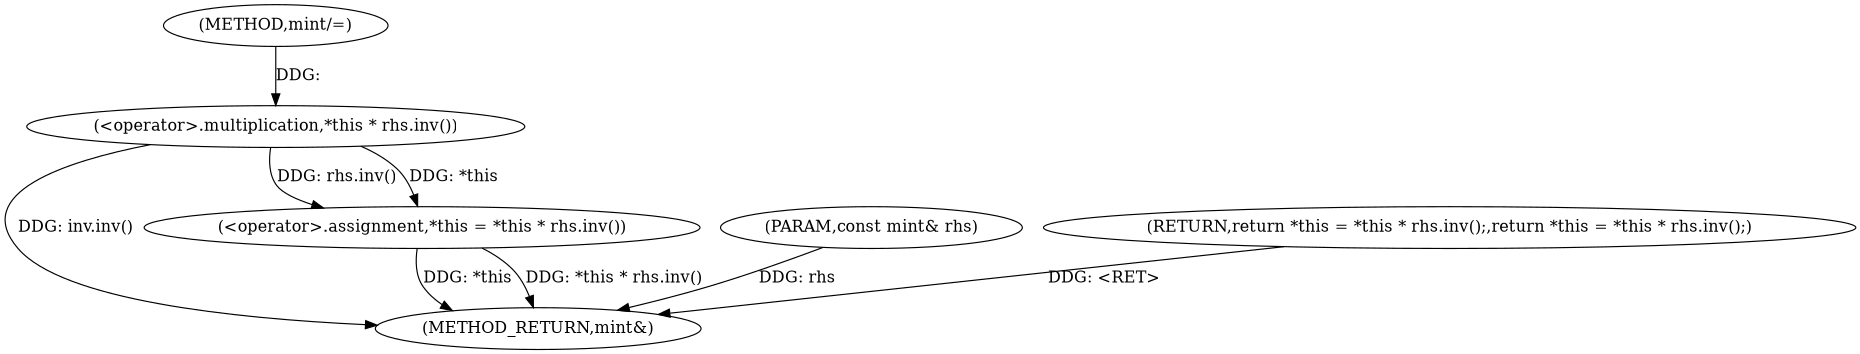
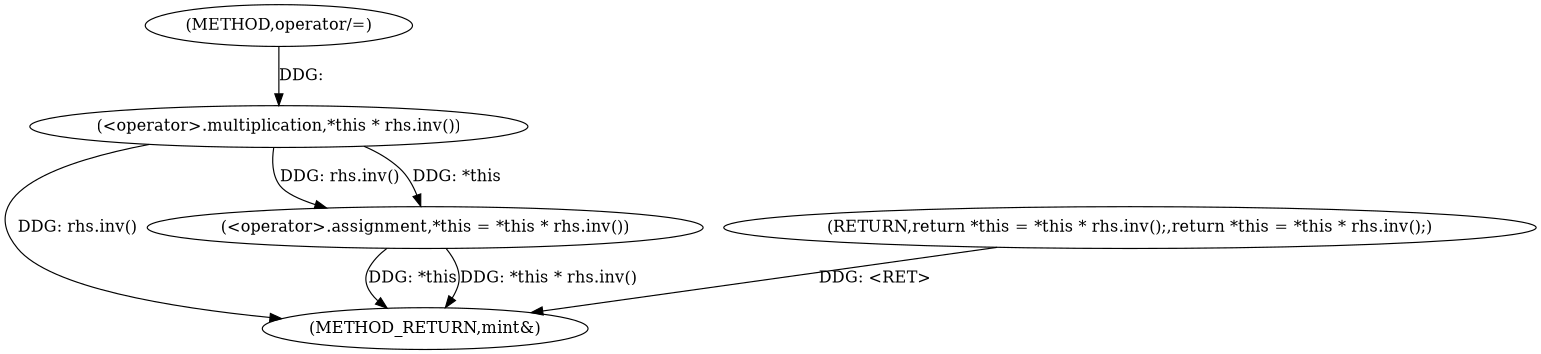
  digraph {
-   n1 [label="(METHOD,mint/=)"]
+   n1 [label="(METHOD,operator/=)"]
    n2 [label="(<operator>.multiplication,*this * rhs.inv())"]
-   n3 [label="(PARAM,const mint& rhs)"]
    n4 [label="(METHOD_RETURN,mint&)"]
    n5 [label="(<operator>.assignment,*this = *this * rhs.inv())"]
    n6 [label="(RETURN,return *this = *this * rhs.inv();,return *this = *this * rhs.inv();)"]
    n1 -> n2 [label="DDG: "]
-   n2 -> n4 [label="DDG: inv.inv()"]
+   n2 -> n4 [label="DDG: rhs.inv()"]
    n2 -> n5 [label="DDG: rhs.inv()"]
    n2 -> n5 [label="DDG: *this"]
-   n3 -> n4 [label="DDG: rhs"]
    n5 -> n4 [label="DDG: *this"]
    n5 -> n4 [label="DDG: *this * rhs.inv()"]
    n6 -> n4 [label="DDG: <RET>"]
  }
